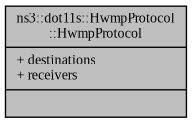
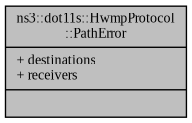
  digraph {
    fontname="Liberation Serif"
-   n1 [color=black fillcolor=grey75 fontcolor=black fontname="Liberation Serif" fontsize=10 height=0.2 label="{ns3::dot11s::HwmpProtocol\l::HwmpProtocol\n|+ destinations\l+ receivers\l|}" shape=record style=filled width=0.4]
+   n1 [color=black fillcolor=grey75 fontcolor=black fontname="Liberation Serif" fontsize=10 height=0.2 label="{ns3::dot11s::HwmpProtocol\l::PathError\n|+ destinations\l+ receivers\l|}" shape=record style=filled width=0.4]
  }
